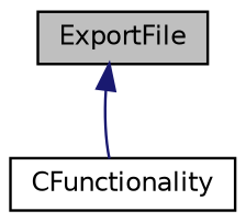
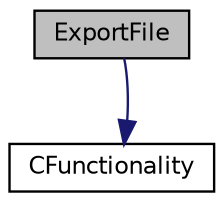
  digraph {
    node [color=black fontname=Helvetica fontsize=10 shape=record style=filled]
    n1 [fillcolor=grey75 fontcolor=black height=0.2 label=ExportFile width=0.4]
    n2 [fillcolor=white height=0.2 label=CFunctionality width=0.4]
-   n1 -> n2 [color=midnightblue dir=back fontname=Helvetica fontsize=10 labelfontname=Helvetica labelfontsize=10 style=solid]
+   n2 -> n1 [color=midnightblue dir=back fontname=Helvetica fontsize=10 labelfontname=Helvetica labelfontsize=10 style=solid]
  }
